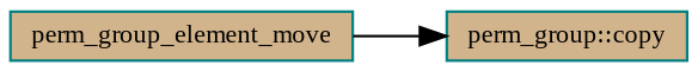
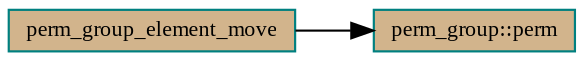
  digraph {
    rankdir=LR
    fontname="Liberation Serif"
    node [color=teal fillcolor=tan fontname="Liberation Serif" fontsize=10 shape=record style=filled]
    n1 [fontcolor=black height=0.2 label=perm_group_element_move width=0.4]
-   n2 [height=0.2 label="perm_group::copy" width=0.4]
+   n2 [height=0.2 label="perm_group::perm" width=0.4]
    n1 -> n2 [color=black fontname="Liberation Serif" fontsize=10 labelfontname=Helvetica labelfontsize=10 style=solid arrowhead=normal]
  }
